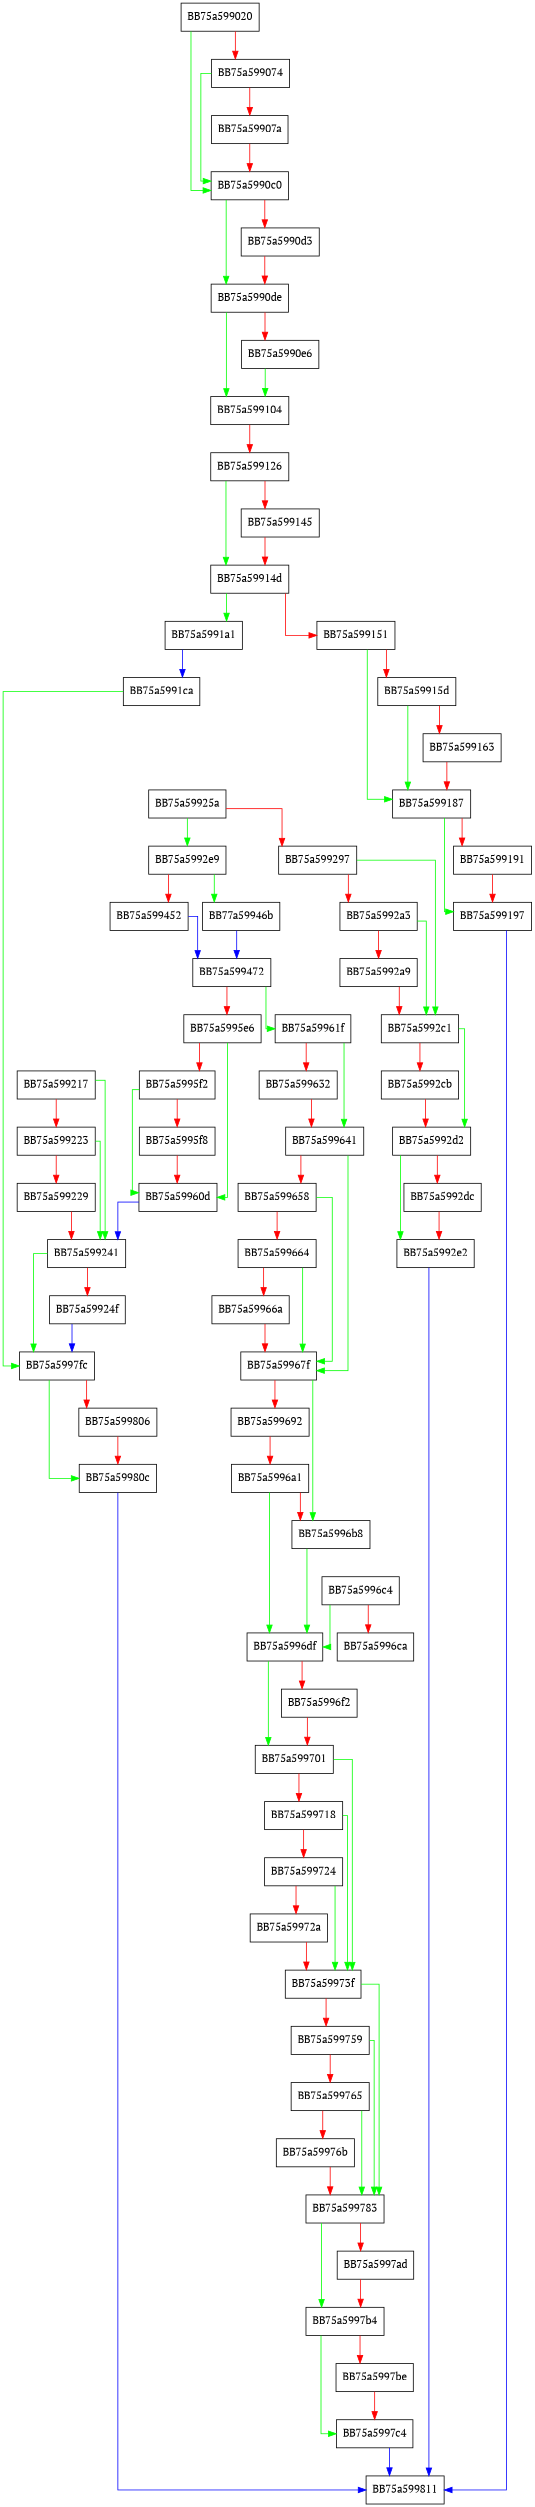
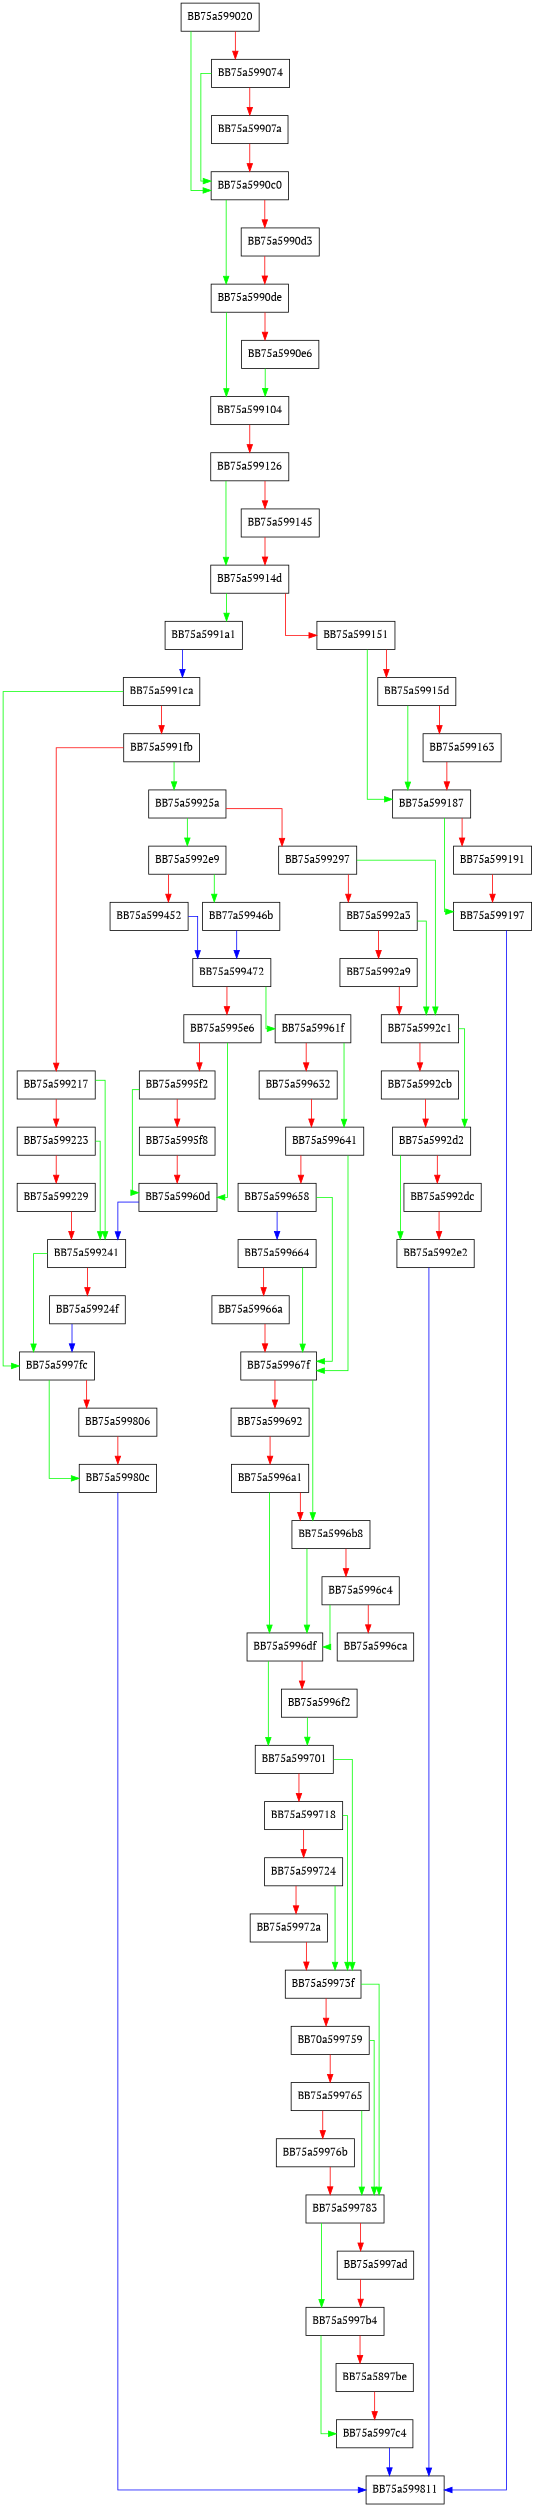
  digraph {
    fontname="PT Serif"
    splines=ortho
    node [fontname="PT Serif" shape=box]
    edge [color=red fontname="PT Serif"]
    BB75a599020
    BB75a5990c0
    BB75a599074
    BB75a5990de
    BB75a5990d3
    BB75a59907a
    BB75a599104
    BB75a5990e6
    BB75a599126
    BB75a59914d
    BB75a599145
    BB75a5991a1
    BB75a599151
    BB75a5991ca
    BB75a599187
    BB75a59915d
    BB75a5997fc
+   BB75a5991fb
    BB75a599197
    BB75a599191
    BB75a599163
    BB75a599811
    BB75a59980c
    BB75a599806
    BB75a59925a
    BB75a599217
    BB75a5992e9
    BB75a599297
    BB75a599241
    BB75a599223
    n31 [label=BB77a59946b]
    BB75a599452
    BB75a5992c1
    BB75a5992a3
    BB75a59924f
    BB75a599229
    BB75a599472
    BB75a5992d2
    BB75a5992cb
    BB75a5992a9
    BB75a5992e2
    BB75a5992dc
    BB75a59961f
    BB75a5995e6
    BB75a599641
    BB75a599632
    BB75a59960d
    BB75a5995f2
    BB75a59967f
    BB75a599658
    BB75a5995f8
    BB75a599692
    BB75a5996b8
    BB75a599664
    BB75a5996a1
    BB75a5996df
    BB75a59966a
    BB75a599701
    BB75a5996f2
    BB75a5996c4
    BB75a59973f
    BB75a599718
    BB75a5996ca
    BB75a599783
-   BB75a599759
+   BB75a599759 [label=BB70a599759]
    BB75a599724
    BB75a5997b4
    BB75a5997ad
    BB75a599765
    BB75a59972a
    BB75a5997c4
-   BB75a5997be
+   BB75a5997be [label=BB75a5897be]
    BB75a59976b
    BB75a599020 -> BB75a5990c0 [color=green]
    BB75a599020 -> BB75a599074
    BB75a5990c0 -> BB75a5990de [color=green]
    BB75a5990c0 -> BB75a5990d3
    BB75a599074 -> BB75a5990c0 [color=green]
    BB75a599074 -> BB75a59907a
    BB75a5990de -> BB75a599104 [color=green]
    BB75a5990de -> BB75a5990e6
    BB75a5990d3 -> BB75a5990de
    BB75a59907a -> BB75a5990c0
    BB75a599104 -> BB75a599126
    BB75a5990e6 -> BB75a599104 [color=green]
    BB75a599126 -> BB75a59914d [color=green]
    BB75a599126 -> BB75a599145
    BB75a59914d -> BB75a5991a1 [color=green]
    BB75a59914d -> BB75a599151
    BB75a599145 -> BB75a59914d
    BB75a5991a1 -> BB75a5991ca [color=blue]
    BB75a599151 -> BB75a599187 [color=green]
    BB75a599151 -> BB75a59915d
    BB75a5991ca -> BB75a5997fc [color=green]
+   BB75a5991ca -> BB75a5991fb
    BB75a599187 -> BB75a599197 [color=green]
    BB75a599187 -> BB75a599191
    BB75a59915d -> BB75a599187 [color=green]
    BB75a59915d -> BB75a599163
    BB75a5997fc -> BB75a59980c [color=green]
    BB75a5997fc -> BB75a599806
+   BB75a5991fb -> BB75a59925a [color=green]
+   BB75a5991fb -> BB75a599217
    BB75a599197 -> BB75a599811 [color=blue]
    BB75a599191 -> BB75a599197
    BB75a599163 -> BB75a599187
    BB75a59980c -> BB75a599811 [color=blue]
    BB75a599806 -> BB75a59980c
    BB75a59925a -> BB75a5992e9 [color=green]
    BB75a59925a -> BB75a599297
    BB75a599217 -> BB75a599241 [color=green]
    BB75a599217 -> BB75a599223
    BB75a5992e9 -> n31 [color=green]
    BB75a5992e9 -> BB75a599452
    BB75a599297 -> BB75a5992c1 [color=green]
    BB75a599297 -> BB75a5992a3
    BB75a599241 -> BB75a5997fc [color=green]
    BB75a599241 -> BB75a59924f
    BB75a599223 -> BB75a599241 [color=green]
    BB75a599223 -> BB75a599229
    n31 -> BB75a599472 [color=blue]
    BB75a599452 -> BB75a599472 [color=blue]
    BB75a5992c1 -> BB75a5992d2 [color=green]
    BB75a5992c1 -> BB75a5992cb
    BB75a5992a3 -> BB75a5992c1 [color=green]
    BB75a5992a3 -> BB75a5992a9
    BB75a59924f -> BB75a5997fc [color=blue]
    BB75a599229 -> BB75a599241
    BB75a599472 -> BB75a59961f [color=green]
    BB75a599472 -> BB75a5995e6
    BB75a5992d2 -> BB75a5992e2 [color=green]
    BB75a5992d2 -> BB75a5992dc
    BB75a5992cb -> BB75a5992d2
    BB75a5992a9 -> BB75a5992c1
    BB75a5992e2 -> BB75a599811 [color=blue]
    BB75a5992dc -> BB75a5992e2
    BB75a59961f -> BB75a599641 [color=green]
    BB75a59961f -> BB75a599632
    BB75a5995e6 -> BB75a59960d [color=green]
    BB75a5995e6 -> BB75a5995f2
    BB75a599641 -> BB75a59967f [color=green]
    BB75a599641 -> BB75a599658
    BB75a599632 -> BB75a599641
    BB75a59960d -> BB75a599241 [color=blue]
    BB75a5995f2 -> BB75a59960d [color=green]
    BB75a5995f2 -> BB75a5995f8
    BB75a59967f -> BB75a599692
    BB75a59967f -> BB75a5996b8 [color=green]
    BB75a599658 -> BB75a59967f [color=green]
-   BB75a599658 -> BB75a599664
+   BB75a599658 -> BB75a599664 [color=blue]
    BB75a5995f8 -> BB75a59960d
    BB75a599692 -> BB75a5996a1
    BB75a5996b8 -> BB75a5996df [color=green]
+   BB75a5996b8 -> BB75a5996c4
    BB75a599664 -> BB75a59967f [color=green]
    BB75a599664 -> BB75a59966a
    BB75a5996a1 -> BB75a5996b8
    BB75a5996a1 -> BB75a5996df [color=green]
    BB75a5996df -> BB75a599701 [color=green]
    BB75a5996df -> BB75a5996f2
    BB75a59966a -> BB75a59967f
    BB75a599701 -> BB75a59973f [color=green]
    BB75a599701 -> BB75a599718
-   BB75a5996f2 -> BB75a599701
+   BB75a5996f2 -> BB75a599701 [color=green]
    BB75a5996c4 -> BB75a5996df [color=green]
    BB75a5996c4 -> BB75a5996ca
    BB75a59973f -> BB75a599783 [color=green]
    BB75a59973f -> BB75a599759
    BB75a599718 -> BB75a59973f [color=green]
    BB75a599718 -> BB75a599724
    BB75a599783 -> BB75a5997b4 [color=green]
    BB75a599783 -> BB75a5997ad
    BB75a599759 -> BB75a599783 [color=green]
    BB75a599759 -> BB75a599765
    BB75a599724 -> BB75a59973f [color=green]
    BB75a599724 -> BB75a59972a
    BB75a5997b4 -> BB75a5997c4 [color=green]
    BB75a5997b4 -> BB75a5997be
    BB75a5997ad -> BB75a5997b4
    BB75a599765 -> BB75a599783 [color=green]
    BB75a599765 -> BB75a59976b
    BB75a59972a -> BB75a59973f
    BB75a5997c4 -> BB75a599811 [color=blue]
    BB75a5997be -> BB75a5997c4
    BB75a59976b -> BB75a599783
  }
